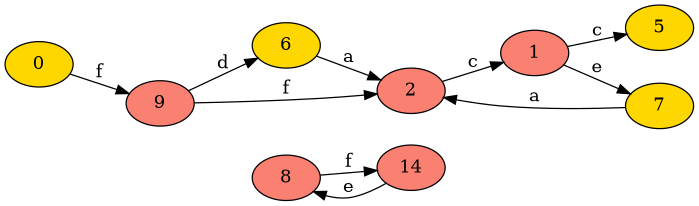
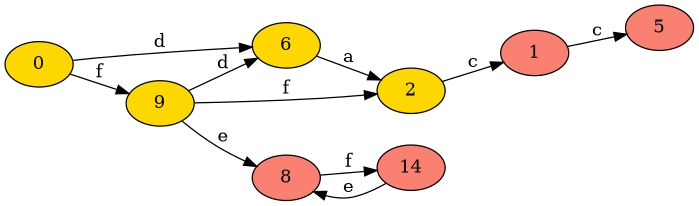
  strict digraph {
    rankdir=LR
    node [fillcolor=gold style=filled]
    0
    6
-   9 [fillcolor=salmon]
-   2 [fillcolor=salmon]
+   9
+   2
    8 [fillcolor=salmon]
-   5
+   5 [fillcolor=salmon]
    1 [fillcolor=salmon]
-   7
    n9 [fillcolor=salmon label=14]
+   0 -> 6 [label=d]
    0 -> 9 [label=f]
    6 -> 2 [label=a]
    9 -> 6 [label=d]
    9 -> 2 [label=f]
+   9 -> 8 [label=e]
    2 -> 1 [label=c]
    8 -> n9 [label=f]
    1 -> 5 [label=c]
-   1 -> 7 [label=e]
-   7 -> 2 [label=a]
    n9 -> 8 [label=e]
  }
